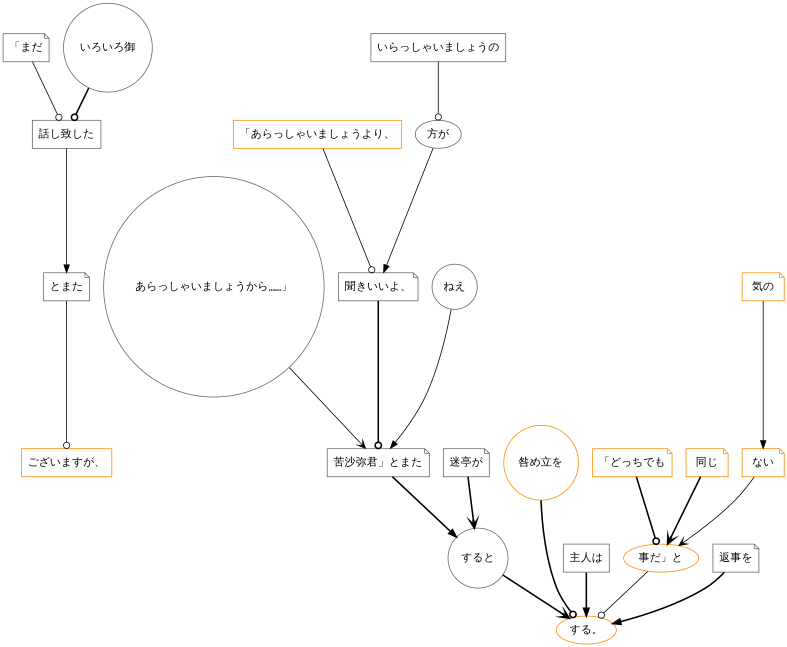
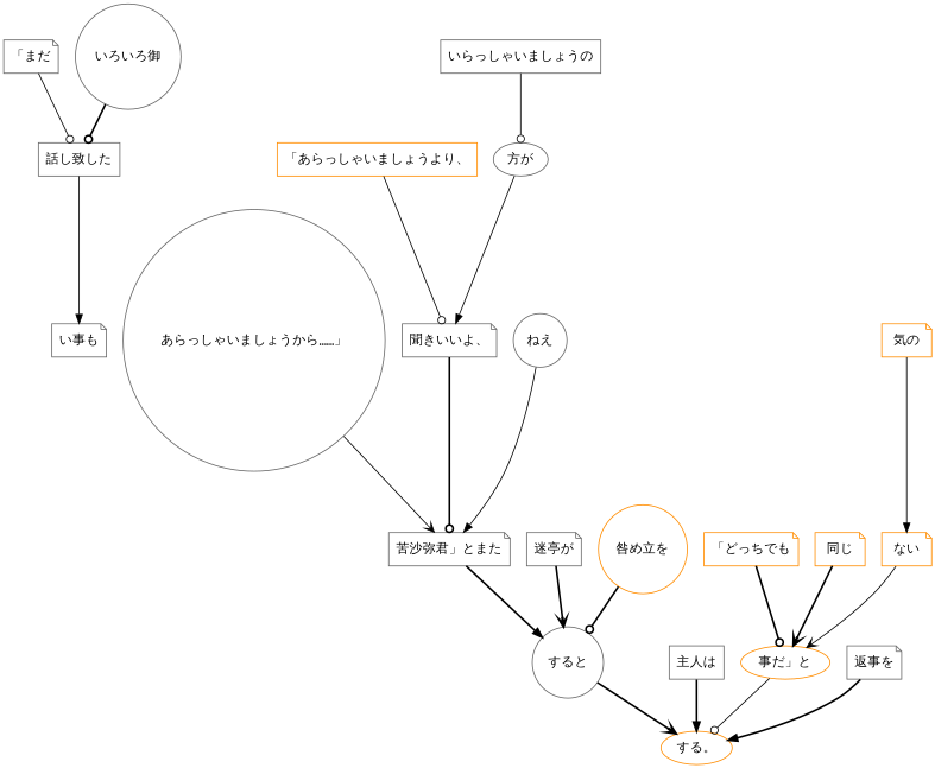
  digraph {
    fontname="Source Code Pro"
    node [color=gray40 fontname="Source Code Pro" shape=note]
    edge [arrowhead=odot fontname="Source Code Pro" style=solid]
    n1 [label="「まだ"]
    n2 [label="話し致した" shape=box]
-   n3 [label="とまた"]
+   n3 [label="い事も"]
    n4 [label="いろいろ御" shape=circle]
-   n5 [color=darkorange label="ございますが、" shape=box]
    n6 [label="あらっしゃいましょうから……」" shape=circle]
    n7 [label="苦沙弥君」とまた"]
    n8 [label="すると" shape=circle]
    n9 [color=darkorange label="「あらっしゃいましょうより、" shape=box]
    n10 [label="聞きいいよ、"]
    n11 [label="いらっしゃいましょうの" shape=box]
    n12 [label="方が" shape=ellipse]
    n13 [label="ねえ" shape=circle]
    n14 [color=darkorange label="する。" shape=ellipse]
    n15 [label="迷亭が"]
    n16 [color=darkorange label="咎め立を" shape=circle]
    n17 [label="主人は" shape=box]
    n18 [color=darkorange label="「どっちでも"]
    n19 [color=darkorange label="事だ」と" shape=ellipse]
    n20 [color=darkorange label="同じ"]
    n21 [color=darkorange label="気の"]
    n22 [color=darkorange label="ない"]
    n23 [label="返事を"]
    n1 -> n2
    n2 -> n3 [arrowhead=normal]
-   n3 -> n5
    n4 -> n2 [style=bold]
    n6 -> n7 [arrowhead=vee]
    n7 -> n8 [arrowhead=normal style=bold]
    n8 -> n14 [arrowhead=vee style=bold]
    n9 -> n10
    n10 -> n7 [style=bold]
    n11 -> n12
    n12 -> n10 [arrowhead=normal]
    n13 -> n7 [arrowhead=normal]
    n15 -> n8 [arrowhead=vee style=bold]
-   n16 -> n14 [style=bold]
+   n16 -> n8 [style=bold]
    n17 -> n14 [arrowhead=normal style=bold]
    n18 -> n19 [style=bold]
    n19 -> n14
    n20 -> n19 [arrowhead=vee style=bold]
    n21 -> n22 [arrowhead=normal]
    n22 -> n19 [arrowhead=vee]
    n23 -> n14 [arrowhead=normal style=bold]
  }
